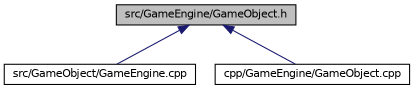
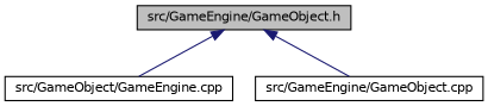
  digraph {
    node [color=black fillcolor=white fontname=Helvetica fontsize=10 shape=record style=filled]
    edge [color=midnightblue dir=back fontname=Helvetica fontsize=10 labelfontname=Helvetica labelfontsize=10 style=solid]
    n1 [fillcolor=grey75 fontcolor=black height=0.2 label="src/GameEngine/GameObject.h" width=0.4]
    n2 [height=0.2 label="src/GameObject/GameEngine.cpp" width=0.4]
-   n3 [height=0.2 label="cpp/GameEngine/GameObject.cpp" width=0.4]
+   n3 [height=0.2 label="src/GameEngine/GameObject.cpp" width=0.4]
    n1 -> n2
    n1 -> n3
  }
